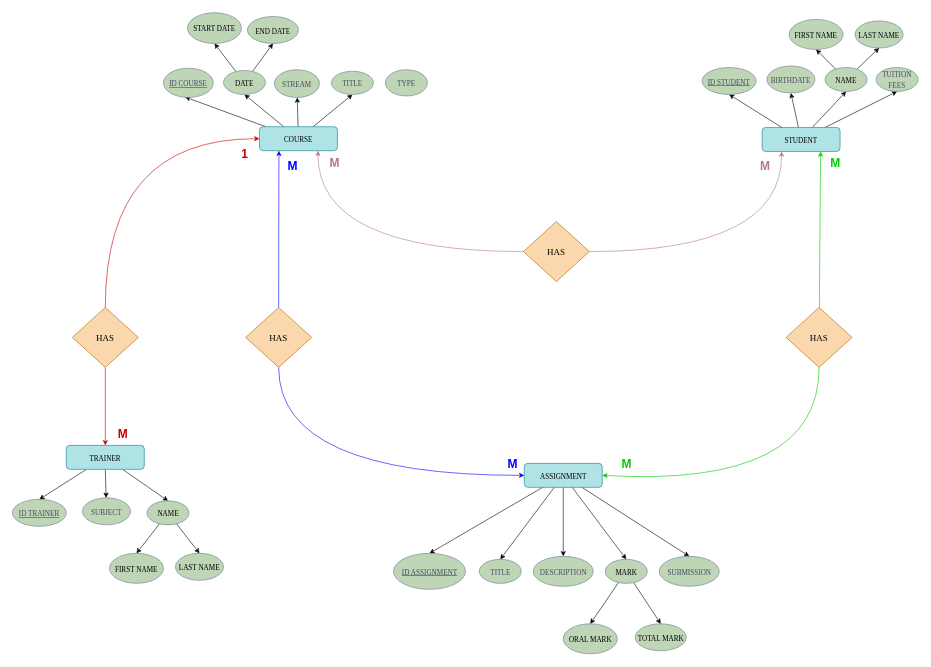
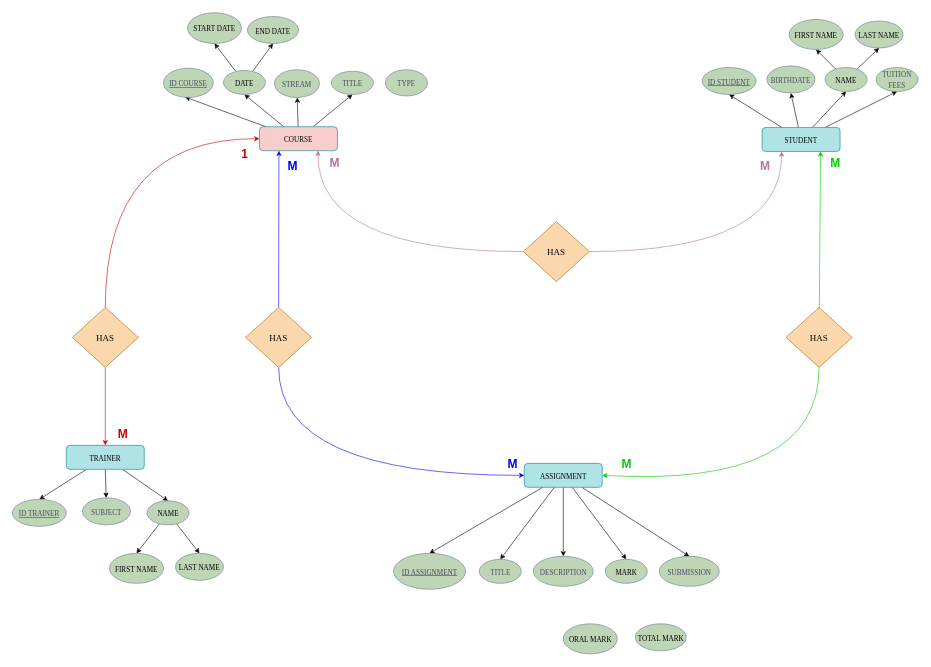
  <mxCell id="0" />
  <mxCell id="1" parent="0" />
  <mxCell id="2" value="&lt;font style=&quot;font-size: 12px&quot;&gt;SUBJECT&lt;/font&gt;" style="ellipse;whiteSpace=wrap;html=1;shadow=0;glass=0;strokeColor=#6B7B91;fillColor=#BED6B6;gradientColor=none;fontFamily=Verdana;fontSize=15;fontColor=#46495D;" parent="1" vertex="1"><mxGeometry x="137" y="829.5" width="80" height="45" as="geometry" /></mxCell>
  <mxCell id="3" value="&lt;font style=&quot;font-size: 20px&quot; color=&quot;#b5739d&quot;&gt;&lt;b&gt;M&lt;/b&gt;&lt;/font&gt;" style="text;html=1;align=center;verticalAlign=middle;resizable=0;points=[];autosize=1;" parent="1" vertex="1"><mxGeometry x="542" y="260.75" width="30" height="20" as="geometry" /></mxCell>
  <mxCell id="4" value="&lt;font style=&quot;font-size: 20px&quot; color=&quot;#cc0000&quot;&gt;&lt;b&gt;1&lt;/b&gt;&lt;/font&gt;" style="text;html=1;align=center;verticalAlign=middle;resizable=0;points=[];autosize=1;" parent="1" vertex="1"><mxGeometry x="392" y="245.75" width="30" height="20" as="geometry" /></mxCell>
  <mxCell id="5" value="&lt;font style=&quot;font-size: 20px&quot; color=&quot;#cc0000&quot;&gt;&lt;b&gt;M&lt;/b&gt;&lt;/font&gt;" style="text;html=1;align=center;verticalAlign=middle;resizable=0;points=[];autosize=1;" parent="1" vertex="1"><mxGeometry x="189" y="712" width="30" height="20" as="geometry" /></mxCell>
  <mxCell id="6" style="edgeStyle=none;rounded=0;orthogonalLoop=1;jettySize=auto;html=1;entryX=0.5;entryY=0;entryDx=0;entryDy=0;" parent="1" source="11" target="52" edge="1"><mxGeometry relative="1" as="geometry" /></mxCell>
  <mxCell id="7" style="edgeStyle=none;rounded=0;orthogonalLoop=1;jettySize=auto;html=1;entryX=0.5;entryY=0;entryDx=0;entryDy=0;" parent="1" source="11" target="53" edge="1"><mxGeometry relative="1" as="geometry" /></mxCell>
  <mxCell id="8" style="edgeStyle=none;rounded=0;orthogonalLoop=1;jettySize=auto;html=1;" parent="1" source="11" target="54" edge="1"><mxGeometry relative="1" as="geometry" /></mxCell>
  <mxCell id="9" style="edgeStyle=none;rounded=0;orthogonalLoop=1;jettySize=auto;html=1;entryX=0.5;entryY=0;entryDx=0;entryDy=0;" parent="1" source="11" target="51" edge="1"><mxGeometry relative="1" as="geometry" /></mxCell>
  <mxCell id="10" style="edgeStyle=none;rounded=0;orthogonalLoop=1;jettySize=auto;html=1;entryX=0.5;entryY=0;entryDx=0;entryDy=0;" parent="1" source="11" target="46" edge="1"><mxGeometry relative="1" as="geometry" /></mxCell>
  <mxCell id="11" value="&lt;font style=&quot;font-size: 12px&quot;&gt;ASSIGNMENT&lt;/font&gt;" style="rounded=1;whiteSpace=wrap;html=1;shadow=0;glass=0;strokeColor=#0e8088;fillColor=#b0e3e6;fontFamily=Verdana;fontSize=15;" parent="1" vertex="1"><mxGeometry x="873.5" y="772" width="130" height="40" as="geometry" /></mxCell>
  <mxCell id="12" value="&lt;span style=&quot;color: rgb(0 , 0 , 0) ; font-size: 12px&quot;&gt;FIRST NAME&lt;/span&gt;" style="ellipse;whiteSpace=wrap;html=1;shadow=0;glass=0;strokeColor=#6B7B91;fillColor=#BED6B6;gradientColor=none;fontFamily=Verdana;fontSize=15;fontColor=#46495D;" parent="1" vertex="1"><mxGeometry x="182" y="922" width="90" height="50" as="geometry" /></mxCell>
  <mxCell id="13" style="edgeStyle=orthogonalEdgeStyle;curved=1;rounded=0;orthogonalLoop=1;jettySize=auto;html=1;entryX=0.25;entryY=1;entryDx=0;entryDy=0;strokeColor=#B5739D;fillColor=#FF3333;fontColor=#FF3333;" parent="1" source="15" target="23" edge="1"><mxGeometry relative="1" as="geometry" /></mxCell>
  <mxCell id="14" style="edgeStyle=orthogonalEdgeStyle;curved=1;rounded=0;orthogonalLoop=1;jettySize=auto;html=1;entryX=0.75;entryY=1;entryDx=0;entryDy=0;strokeColor=#B5739D;fillColor=#FF3333;fontColor=#FF3333;" parent="1" source="15" target="28" edge="1"><mxGeometry relative="1" as="geometry" /></mxCell>
  <mxCell id="15" value="HAS" style="rhombus;whiteSpace=wrap;html=1;shadow=0;glass=0;strokeColor=#b46504;fillColor=#fad7ac;fontFamily=Verdana;fontSize=15;" parent="1" vertex="1"><mxGeometry x="872" y="368.87" width="110" height="100" as="geometry" /></mxCell>
  <mxCell id="16" style="edgeStyle=orthogonalEdgeStyle;curved=1;rounded=0;orthogonalLoop=1;jettySize=auto;html=1;entryX=0;entryY=0.5;entryDx=0;entryDy=0;strokeColor=#CC0000;fillColor=#FF3333;fontColor=#FF3333;exitX=0.5;exitY=0;exitDx=0;exitDy=0;" parent="1" source="18" target="28" edge="1"><mxGeometry relative="1" as="geometry" /></mxCell>
  <mxCell id="17" style="edgeStyle=none;rounded=0;orthogonalLoop=1;jettySize=auto;html=1;strokeColor=#CC0000;fillColor=#FF3333;fontColor=#FF3333;" parent="1" source="18" target="32" edge="1"><mxGeometry relative="1" as="geometry" /></mxCell>
  <mxCell id="18" value="HAS" style="rhombus;whiteSpace=wrap;html=1;shadow=0;glass=0;strokeColor=#b46504;fillColor=#fad7ac;fontFamily=Verdana;fontSize=15;" parent="1" vertex="1"><mxGeometry x="120" y="512" width="110" height="100" as="geometry" /></mxCell>
  <mxCell id="19" style="edgeStyle=none;rounded=0;orthogonalLoop=1;jettySize=auto;html=1;entryX=0.5;entryY=1;entryDx=0;entryDy=0;" parent="1" source="23" target="45" edge="1"><mxGeometry relative="1" as="geometry" /></mxCell>
  <mxCell id="20" style="edgeStyle=none;rounded=0;orthogonalLoop=1;jettySize=auto;html=1;entryX=0.5;entryY=1;entryDx=0;entryDy=0;" parent="1" source="23" target="38" edge="1"><mxGeometry relative="1" as="geometry" /></mxCell>
  <mxCell id="21" style="edgeStyle=none;rounded=0;orthogonalLoop=1;jettySize=auto;html=1;entryX=0.5;entryY=1;entryDx=0;entryDy=0;" parent="1" source="23" target="43" edge="1"><mxGeometry relative="1" as="geometry" /></mxCell>
  <mxCell id="22" style="edgeStyle=none;rounded=0;orthogonalLoop=1;jettySize=auto;html=1;entryX=0.5;entryY=1;entryDx=0;entryDy=0;" parent="1" source="23" target="44" edge="1"><mxGeometry relative="1" as="geometry" /></mxCell>
  <mxCell id="23" value="&lt;font style=&quot;font-size: 12px&quot;&gt;STUDENT&lt;/font&gt;" style="rounded=1;whiteSpace=wrap;html=1;shadow=0;glass=0;strokeColor=#0e8088;fillColor=#b0e3e6;fontFamily=Verdana;fontSize=15;" parent="1" vertex="1"><mxGeometry x="1270" y="212" width="130" height="40" as="geometry" /></mxCell>
  <mxCell id="24" style="edgeStyle=none;rounded=0;orthogonalLoop=1;jettySize=auto;html=1;" parent="1" source="28" target="63" edge="1"><mxGeometry relative="1" as="geometry" /></mxCell>
  <mxCell id="25" style="edgeStyle=none;rounded=0;orthogonalLoop=1;jettySize=auto;html=1;entryX=0.5;entryY=1;entryDx=0;entryDy=0;" parent="1" source="28" target="60" edge="1"><mxGeometry relative="1" as="geometry" /></mxCell>
  <mxCell id="26" style="edgeStyle=none;rounded=0;orthogonalLoop=1;jettySize=auto;html=1;entryX=0.5;entryY=1;entryDx=0;entryDy=0;" parent="1" source="28" target="62" edge="1"><mxGeometry relative="1" as="geometry" /></mxCell>
  <mxCell id="27" style="edgeStyle=none;rounded=0;orthogonalLoop=1;jettySize=auto;html=1;entryX=0.434;entryY=0.985;entryDx=0;entryDy=0;entryPerimeter=0;" parent="1" source="28" target="61" edge="1"><mxGeometry relative="1" as="geometry" /></mxCell>
- <mxCell id="28" value="&lt;font style=&quot;font-size: 12px&quot;&gt;COURSE&lt;/font&gt;" style="rounded=1;whiteSpace=wrap;html=1;shadow=0;glass=0;strokeColor=#0e8088;fillColor=#b0e3e6;fontFamily=Verdana;fontSize=15;" parent="1" vertex="1"><mxGeometry x="432" y="210.75" width="130" height="40" as="geometry" /></mxCell>
+ <mxCell id="28" value="&lt;font style=&quot;font-size: 12px&quot;&gt;COURSE&lt;/font&gt;" style="rounded=1;whiteSpace=wrap;html=1;shadow=0;glass=0;strokeColor=#0e8088;fillColor=#f8cecc;fontFamily=Verdana;fontSize=15;" parent="1" vertex="1"><mxGeometry x="432" y="210.75" width="130" height="40" as="geometry" /></mxCell>
  <mxCell id="29" style="edgeStyle=none;rounded=0;orthogonalLoop=1;jettySize=auto;html=1;entryX=0.5;entryY=0;entryDx=0;entryDy=0;strokeColor=#000000;fillColor=#FF3333;fontColor=#FF3333;" parent="1" source="32" target="37" edge="1"><mxGeometry relative="1" as="geometry" /></mxCell>
  <mxCell id="30" style="edgeStyle=none;rounded=0;orthogonalLoop=1;jettySize=auto;html=1;exitX=0.5;exitY=1;exitDx=0;exitDy=0;strokeColor=#000000;fillColor=#FF3333;fontColor=#FF3333;" parent="1" source="32" target="2" edge="1"><mxGeometry relative="1" as="geometry" /></mxCell>
  <mxCell id="31" style="edgeStyle=none;rounded=0;orthogonalLoop=1;jettySize=auto;html=1;entryX=0.5;entryY=0;entryDx=0;entryDy=0;strokeColor=#000000;fillColor=#FF3333;fontColor=#FF3333;" parent="1" source="32" target="36" edge="1"><mxGeometry relative="1" as="geometry" /></mxCell>
  <mxCell id="32" value="&lt;font style=&quot;font-size: 12px&quot;&gt;TRAINER&lt;/font&gt;" style="rounded=1;whiteSpace=wrap;html=1;shadow=0;glass=0;strokeColor=#0e8088;fillColor=#b0e3e6;fontFamily=Verdana;fontSize=15;" parent="1" vertex="1"><mxGeometry x="110" y="742" width="130" height="40" as="geometry" /></mxCell>
  <mxCell id="33" value="&lt;span style=&quot;color: rgb(0 , 0 , 0) ; font-size: 12px&quot;&gt;LAST NAME&lt;/span&gt;" style="ellipse;whiteSpace=wrap;html=1;shadow=0;glass=0;strokeColor=#6B7B91;fillColor=#BED6B6;gradientColor=none;fontFamily=Verdana;fontSize=15;fontColor=#46495D;" parent="1" vertex="1"><mxGeometry x="292" y="922" width="80" height="45" as="geometry" /></mxCell>
  <mxCell id="34" style="edgeStyle=none;rounded=0;orthogonalLoop=1;jettySize=auto;html=1;entryX=0.5;entryY=0;entryDx=0;entryDy=0;strokeColor=#000000;fillColor=#FF3333;fontColor=#FF3333;" parent="1" source="36" target="33" edge="1"><mxGeometry relative="1" as="geometry" /></mxCell>
  <mxCell id="35" style="edgeStyle=none;rounded=0;orthogonalLoop=1;jettySize=auto;html=1;entryX=0.5;entryY=0;entryDx=0;entryDy=0;strokeColor=#000000;fillColor=#FF3333;fontColor=#FF3333;" parent="1" source="36" target="12" edge="1"><mxGeometry relative="1" as="geometry" /></mxCell>
  <mxCell id="36" value="&lt;span style=&quot;color: rgb(0 , 0 , 0) ; font-size: 12px&quot;&gt;NAME&lt;/span&gt;" style="ellipse;whiteSpace=wrap;html=1;shadow=0;glass=0;strokeColor=#6B7B91;fillColor=#BED6B6;gradientColor=none;fontFamily=Verdana;fontSize=15;fontColor=#46495D;" parent="1" vertex="1"><mxGeometry x="244.5" y="834.5" width="70" height="40" as="geometry" /></mxCell>
  <mxCell id="37" value="&lt;font style=&quot;font-size: 12px&quot;&gt;&lt;u&gt;ID TRAINER&lt;/u&gt;&lt;/font&gt;" style="ellipse;whiteSpace=wrap;html=1;shadow=0;glass=0;strokeColor=#6B7B91;fillColor=#BED6B6;gradientColor=none;fontFamily=Verdana;fontSize=15;fontColor=#46495D;" parent="1" vertex="1"><mxGeometry x="20" y="832" width="90" height="45" as="geometry" /></mxCell>
  <mxCell id="38" value="&lt;font style=&quot;font-size: 12px&quot;&gt;BIRTHDATE&lt;br&gt;&lt;/font&gt;" style="ellipse;whiteSpace=wrap;html=1;shadow=0;glass=0;strokeColor=#6B7B91;fillColor=#BED6B6;gradientColor=none;fontFamily=Verdana;fontSize=15;fontColor=#46495D;" parent="1" vertex="1"><mxGeometry x="1278" y="109.5" width="80" height="45" as="geometry" /></mxCell>
  <mxCell id="39" value="&lt;span style=&quot;color: rgb(0 , 0 , 0) ; font-size: 12px&quot;&gt;FIRST NAME&lt;/span&gt;" style="ellipse;whiteSpace=wrap;html=1;shadow=0;glass=0;strokeColor=#6B7B91;fillColor=#BED6B6;gradientColor=none;fontFamily=Verdana;fontSize=15;fontColor=#46495D;" parent="1" vertex="1"><mxGeometry x="1315" y="32" width="90" height="50" as="geometry" /></mxCell>
  <mxCell id="40" value="&lt;span style=&quot;color: rgb(0 , 0 , 0) ; font-size: 12px&quot;&gt;LAST NAME&lt;/span&gt;" style="ellipse;whiteSpace=wrap;html=1;shadow=0;glass=0;strokeColor=#6B7B91;fillColor=#BED6B6;gradientColor=none;fontFamily=Verdana;fontSize=15;fontColor=#46495D;" parent="1" vertex="1"><mxGeometry x="1425" y="34.5" width="80" height="45" as="geometry" /></mxCell>
  <mxCell id="41" style="edgeStyle=none;rounded=0;orthogonalLoop=1;jettySize=auto;html=1;entryX=0.5;entryY=1;entryDx=0;entryDy=0;" parent="1" source="43" target="39" edge="1"><mxGeometry relative="1" as="geometry" /></mxCell>
  <mxCell id="42" style="edgeStyle=none;rounded=0;orthogonalLoop=1;jettySize=auto;html=1;entryX=0.5;entryY=1;entryDx=0;entryDy=0;" parent="1" source="43" target="40" edge="1"><mxGeometry relative="1" as="geometry" /></mxCell>
  <mxCell id="43" value="&lt;span style=&quot;color: rgb(0 , 0 , 0) ; font-size: 12px&quot;&gt;NAME&lt;/span&gt;" style="ellipse;whiteSpace=wrap;html=1;shadow=0;glass=0;strokeColor=#6B7B91;fillColor=#BED6B6;gradientColor=none;fontFamily=Verdana;fontSize=15;fontColor=#46495D;" parent="1" vertex="1"><mxGeometry x="1375" y="112" width="70" height="40" as="geometry" /></mxCell>
  <mxCell id="44" value="&lt;font style=&quot;font-size: 12px&quot;&gt;&lt;u&gt;ID STUDENT&lt;/u&gt;&lt;/font&gt;" style="ellipse;whiteSpace=wrap;html=1;shadow=0;glass=0;strokeColor=#6B7B91;fillColor=#BED6B6;gradientColor=none;fontFamily=Verdana;fontSize=15;fontColor=#46495D;" parent="1" vertex="1"><mxGeometry x="1170" y="112" width="90" height="45" as="geometry" /></mxCell>
  <mxCell id="45" value="&lt;font style=&quot;font-size: 12px&quot;&gt;TUITION FEES&lt;br&gt;&lt;/font&gt;" style="ellipse;whiteSpace=wrap;html=1;shadow=0;glass=0;strokeColor=#6B7B91;fillColor=#BED6B6;gradientColor=none;fontFamily=Verdana;fontSize=15;fontColor=#46495D;" parent="1" vertex="1"><mxGeometry x="1460" y="112" width="70" height="40" as="geometry" /></mxCell>
  <mxCell id="46" value="&lt;font style=&quot;font-size: 12px&quot;&gt;SUBMISSION&lt;br&gt;&lt;/font&gt;" style="ellipse;whiteSpace=wrap;html=1;shadow=0;glass=0;strokeColor=#6B7B91;fillColor=#BED6B6;gradientColor=none;fontFamily=Verdana;fontSize=15;fontColor=#46495D;" parent="1" vertex="1"><mxGeometry x="1098.5" y="927" width="100" height="50" as="geometry" /></mxCell>
  <mxCell id="47" value="&lt;span style=&quot;color: rgb(0 , 0 , 0) ; font-size: 12px&quot;&gt;ORAL MARK&lt;/span&gt;" style="ellipse;whiteSpace=wrap;html=1;shadow=0;glass=0;strokeColor=#6B7B91;fillColor=#BED6B6;gradientColor=none;fontFamily=Verdana;fontSize=15;fontColor=#46495D;" parent="1" vertex="1"><mxGeometry x="938.5" y="1039.5" width="90" height="50" as="geometry" /></mxCell>
  <mxCell id="48" value="&lt;span style=&quot;color: rgb(0 , 0 , 0) ; font-size: 12px&quot;&gt;TOTAL MARK&lt;/span&gt;" style="ellipse;whiteSpace=wrap;html=1;shadow=0;glass=0;strokeColor=#6B7B91;fillColor=#BED6B6;gradientColor=none;fontFamily=Verdana;fontSize=15;fontColor=#46495D;" parent="1" vertex="1"><mxGeometry x="1058.5" y="1039.5" width="85" height="45" as="geometry" /></mxCell>
- <mxCell id="49" style="edgeStyle=none;rounded=0;orthogonalLoop=1;jettySize=auto;html=1;entryX=0.5;entryY=0;entryDx=0;entryDy=0;" parent="1" source="51" target="47" edge="1"><mxGeometry relative="1" as="geometry" /></mxCell>
- <mxCell id="50" style="edgeStyle=none;rounded=0;orthogonalLoop=1;jettySize=auto;html=1;entryX=0.5;entryY=0;entryDx=0;entryDy=0;" parent="1" source="51" target="48" edge="1"><mxGeometry relative="1" as="geometry" /></mxCell>
  <mxCell id="51" value="&lt;span style=&quot;color: rgb(0 , 0 , 0) ; font-size: 12px&quot;&gt;MARK&lt;/span&gt;" style="ellipse;whiteSpace=wrap;html=1;shadow=0;glass=0;strokeColor=#6B7B91;fillColor=#BED6B6;gradientColor=none;fontFamily=Verdana;fontSize=15;fontColor=#46495D;" parent="1" vertex="1"><mxGeometry x="1008.5" y="932" width="70" height="40" as="geometry" /></mxCell>
  <mxCell id="52" value="&lt;font style=&quot;font-size: 12px&quot;&gt;&lt;u&gt;ID ASSIGNMENT&lt;/u&gt;&lt;/font&gt;" style="ellipse;whiteSpace=wrap;html=1;shadow=0;glass=0;strokeColor=#6B7B91;fillColor=#BED6B6;gradientColor=none;fontFamily=Verdana;fontSize=15;fontColor=#46495D;" parent="1" vertex="1"><mxGeometry x="655.5" y="922" width="120" height="60" as="geometry" /></mxCell>
  <mxCell id="53" value="&lt;font style=&quot;font-size: 12px&quot;&gt;TITLE&lt;br&gt;&lt;/font&gt;" style="ellipse;whiteSpace=wrap;html=1;shadow=0;glass=0;strokeColor=#6B7B91;fillColor=#BED6B6;gradientColor=none;fontFamily=Verdana;fontSize=15;fontColor=#46495D;" parent="1" vertex="1"><mxGeometry x="798.5" y="932" width="70" height="40" as="geometry" /></mxCell>
  <mxCell id="54" value="&lt;font style=&quot;font-size: 12px&quot;&gt;DESCRIPTION&lt;br&gt;&lt;/font&gt;" style="ellipse;whiteSpace=wrap;html=1;shadow=0;glass=0;strokeColor=#6B7B91;fillColor=#BED6B6;gradientColor=none;fontFamily=Verdana;fontSize=15;fontColor=#46495D;" parent="1" vertex="1"><mxGeometry x="888.5" y="927" width="100" height="50" as="geometry" /></mxCell>
  <mxCell id="55" value="&lt;font style=&quot;font-size: 12px&quot;&gt;TYPE&lt;br&gt;&lt;/font&gt;" style="ellipse;whiteSpace=wrap;html=1;shadow=0;glass=0;strokeColor=#6B7B91;fillColor=#BED6B6;gradientColor=none;fontFamily=Verdana;fontSize=15;fontColor=#46495D;" parent="1" vertex="1"><mxGeometry x="642" y="115.74" width="70" height="43.75" as="geometry" /></mxCell>
  <mxCell id="56" value="&lt;span style=&quot;color: rgb(0 , 0 , 0) ; font-size: 12px&quot;&gt;START DATE&lt;/span&gt;" style="ellipse;whiteSpace=wrap;html=1;shadow=0;glass=0;strokeColor=#6B7B91;fillColor=#BED6B6;gradientColor=none;fontFamily=Verdana;fontSize=15;fontColor=#46495D;" parent="1" vertex="1"><mxGeometry x="312" y="20.75" width="90" height="51.25" as="geometry" /></mxCell>
  <mxCell id="57" value="&lt;span style=&quot;color: rgb(0 , 0 , 0) ; font-size: 12px&quot;&gt;END DATE&lt;/span&gt;" style="ellipse;whiteSpace=wrap;html=1;shadow=0;glass=0;strokeColor=#6B7B91;fillColor=#BED6B6;gradientColor=none;fontFamily=Verdana;fontSize=15;fontColor=#46495D;" parent="1" vertex="1"><mxGeometry x="412" y="27" width="85" height="45" as="geometry" /></mxCell>
  <mxCell id="58" style="edgeStyle=none;rounded=0;orthogonalLoop=1;jettySize=auto;html=1;entryX=0.5;entryY=1;entryDx=0;entryDy=0;" parent="1" source="60" target="57" edge="1"><mxGeometry relative="1" as="geometry" /></mxCell>
  <mxCell id="59" style="edgeStyle=none;rounded=0;orthogonalLoop=1;jettySize=auto;html=1;entryX=0.5;entryY=1;entryDx=0;entryDy=0;" parent="1" source="60" target="56" edge="1"><mxGeometry relative="1" as="geometry" /></mxCell>
  <mxCell id="60" value="&lt;span style=&quot;color: rgb(0 , 0 , 0) ; font-size: 12px&quot;&gt;DATE&lt;/span&gt;" style="ellipse;whiteSpace=wrap;html=1;shadow=0;glass=0;strokeColor=#6B7B91;fillColor=#BED6B6;gradientColor=none;fontFamily=Verdana;fontSize=15;fontColor=#46495D;" parent="1" vertex="1"><mxGeometry x="372" y="116.99" width="70" height="40" as="geometry" /></mxCell>
  <mxCell id="61" value="&lt;font style=&quot;font-size: 12px&quot;&gt;&lt;u&gt;ID COURSE&lt;/u&gt;&lt;/font&gt;" style="ellipse;whiteSpace=wrap;html=1;shadow=0;glass=0;strokeColor=#6B7B91;fillColor=#BED6B6;gradientColor=none;fontFamily=Verdana;fontSize=15;fontColor=#46495D;" parent="1" vertex="1"><mxGeometry x="272" y="113.24" width="83" height="48.75" as="geometry" /></mxCell>
  <mxCell id="62" value="&lt;font style=&quot;font-size: 12px&quot;&gt;TITLE&lt;br&gt;&lt;/font&gt;" style="ellipse;whiteSpace=wrap;html=1;shadow=0;glass=0;strokeColor=#6B7B91;fillColor=#BED6B6;gradientColor=none;fontFamily=Verdana;fontSize=15;fontColor=#46495D;" parent="1" vertex="1"><mxGeometry x="552" y="118.24" width="70" height="38.75" as="geometry" /></mxCell>
  <mxCell id="63" value="&lt;font style=&quot;font-size: 12px&quot;&gt;STREAM&lt;br&gt;&lt;/font&gt;" style="ellipse;whiteSpace=wrap;html=1;shadow=0;glass=0;strokeColor=#6B7B91;fillColor=#BED6B6;gradientColor=none;fontFamily=Verdana;fontSize=15;fontColor=#46495D;" parent="1" vertex="1"><mxGeometry x="457" y="115.74" width="75" height="46.26" as="geometry" /></mxCell>
  <mxCell id="64" style="edgeStyle=orthogonalEdgeStyle;curved=1;rounded=0;orthogonalLoop=1;jettySize=auto;html=1;entryX=0;entryY=0.5;entryDx=0;entryDy=0;strokeColor=#0000FF;fillColor=#FF3333;fontColor=#FF3333;exitX=0.5;exitY=1;exitDx=0;exitDy=0;" parent="1" source="66" target="11" edge="1"><mxGeometry relative="1" as="geometry" /></mxCell>
  <mxCell id="65" style="edgeStyle=orthogonalEdgeStyle;curved=1;rounded=0;orthogonalLoop=1;jettySize=auto;html=1;entryX=0.25;entryY=1;entryDx=0;entryDy=0;strokeColor=#0000FF;fillColor=#FF3333;fontColor=#FF3333;" parent="1" source="66" target="28" edge="1"><mxGeometry relative="1" as="geometry" /></mxCell>
  <mxCell id="66" value="HAS" style="rhombus;whiteSpace=wrap;html=1;shadow=0;glass=0;strokeColor=#b46504;fillColor=#fad7ac;fontFamily=Verdana;fontSize=15;" parent="1" vertex="1"><mxGeometry x="409" y="512" width="110" height="100" as="geometry" /></mxCell>
  <mxCell id="67" value="&lt;font style=&quot;font-size: 20px&quot; color=&quot;#b5739d&quot;&gt;&lt;b&gt;M&lt;/b&gt;&lt;/font&gt;" style="text;html=1;align=center;verticalAlign=middle;resizable=0;points=[];autosize=1;" parent="1" vertex="1"><mxGeometry x="1260" y="265.75" width="30" height="20" as="geometry" /></mxCell>
  <mxCell id="68" value="&lt;font style=&quot;font-size: 20px&quot; color=&quot;#00cc00&quot;&gt;&lt;b&gt;M&lt;/b&gt;&lt;/font&gt;" style="text;html=1;align=center;verticalAlign=middle;resizable=0;points=[];autosize=1;" parent="1" vertex="1"><mxGeometry x="1028.5" y="762" width="30" height="20" as="geometry" /></mxCell>
  <mxCell id="69" value="&lt;font style=&quot;font-size: 20px&quot; color=&quot;#00cc00&quot;&gt;&lt;b&gt;M&lt;/b&gt;&lt;/font&gt;" style="text;html=1;align=center;verticalAlign=middle;resizable=0;points=[];autosize=1;" parent="1" vertex="1"><mxGeometry x="1377" y="260.75" width="30" height="20" as="geometry" /></mxCell>
  <mxCell id="70" value="&lt;font style=&quot;font-size: 20px&quot; color=&quot;#0000ff&quot;&gt;&lt;b&gt;M&lt;/b&gt;&lt;/font&gt;" style="text;html=1;align=center;verticalAlign=middle;resizable=0;points=[];autosize=1;" parent="1" vertex="1"><mxGeometry x="838.5" y="762" width="30" height="20" as="geometry" /></mxCell>
  <mxCell id="71" style="edgeStyle=none;rounded=0;orthogonalLoop=1;jettySize=auto;html=1;strokeColor=#00CC00;fillColor=#FF3333;fontColor=#FF3333;entryX=0.75;entryY=1;entryDx=0;entryDy=0;" parent="1" source="72" target="23" edge="1"><mxGeometry relative="1" as="geometry" /></mxCell>
  <mxCell id="72" value="HAS" style="rhombus;whiteSpace=wrap;html=1;shadow=0;glass=0;strokeColor=#b46504;fillColor=#fad7ac;fontFamily=Verdana;fontSize=15;" parent="1" vertex="1"><mxGeometry x="1310" y="512" width="110" height="100" as="geometry" /></mxCell>
  <mxCell id="73" value="" style="curved=1;endArrow=classic;html=1;strokeColor=#00CC00;fillColor=#FF3333;fontColor=#FF3333;entryX=1;entryY=0.5;entryDx=0;entryDy=0;exitX=0.5;exitY=1;exitDx=0;exitDy=0;" parent="1" source="72" target="11" edge="1"><mxGeometry width="50" height="50" relative="1" as="geometry"><mxPoint x="1325" y="802" as="sourcePoint" /><mxPoint x="1375" y="752" as="targetPoint" /><Array as="points"><mxPoint x="1365" y="812" /></Array></mxGeometry></mxCell>
  <mxCell id="74" value="&lt;font style=&quot;font-size: 20px&quot; color=&quot;#0000ff&quot;&gt;&lt;b&gt;M&lt;/b&gt;&lt;/font&gt;" style="text;html=1;align=center;verticalAlign=middle;resizable=0;points=[];autosize=1;" parent="1" vertex="1"><mxGeometry x="472" y="265.75" width="30" height="20" as="geometry" /></mxCell>
